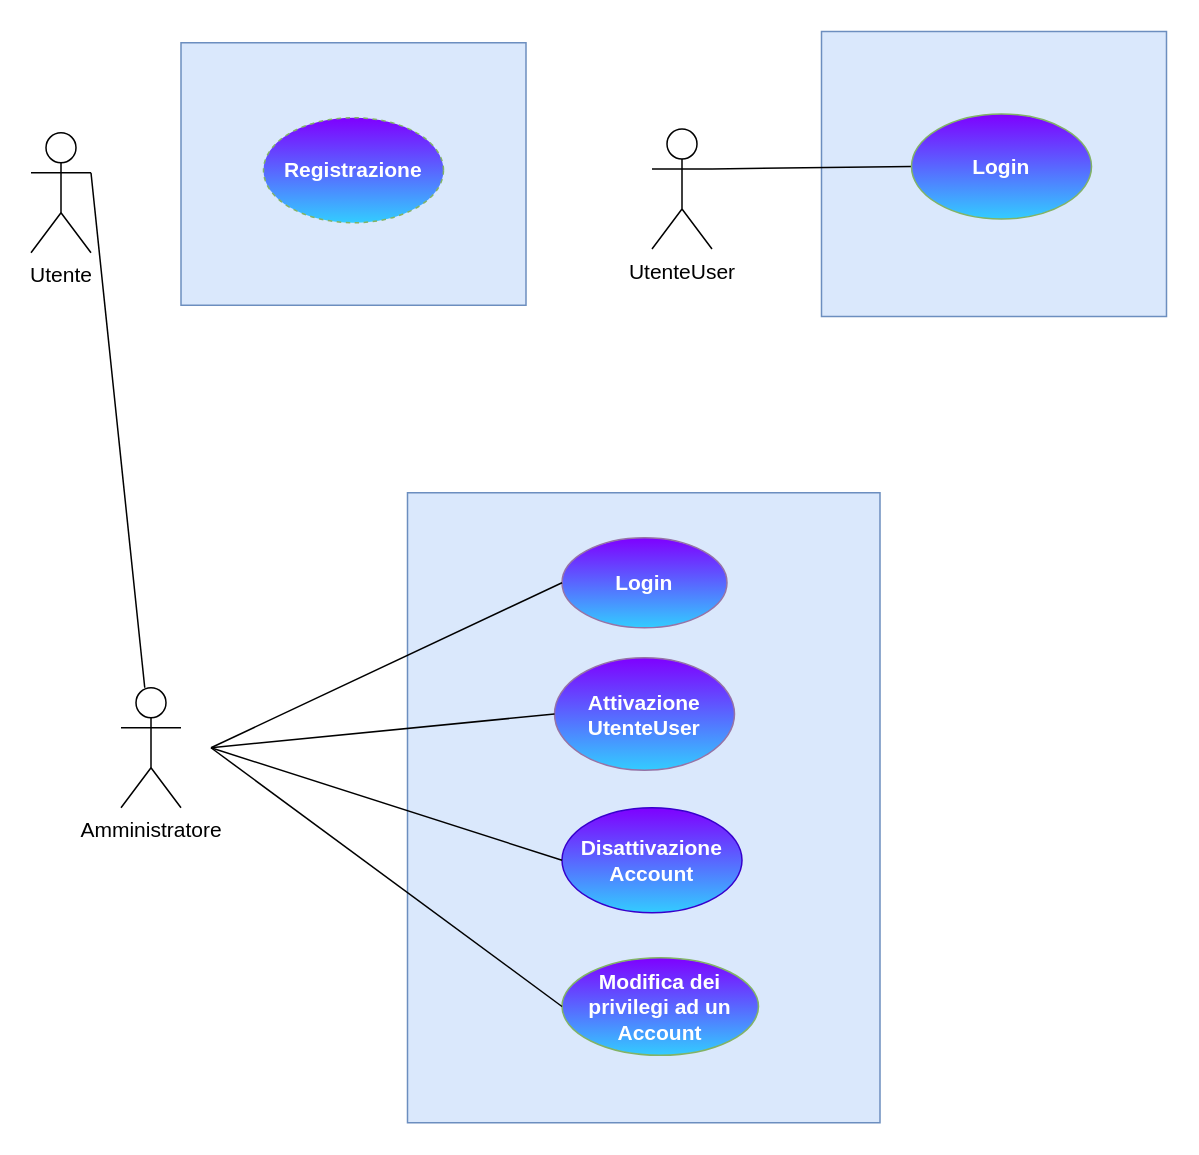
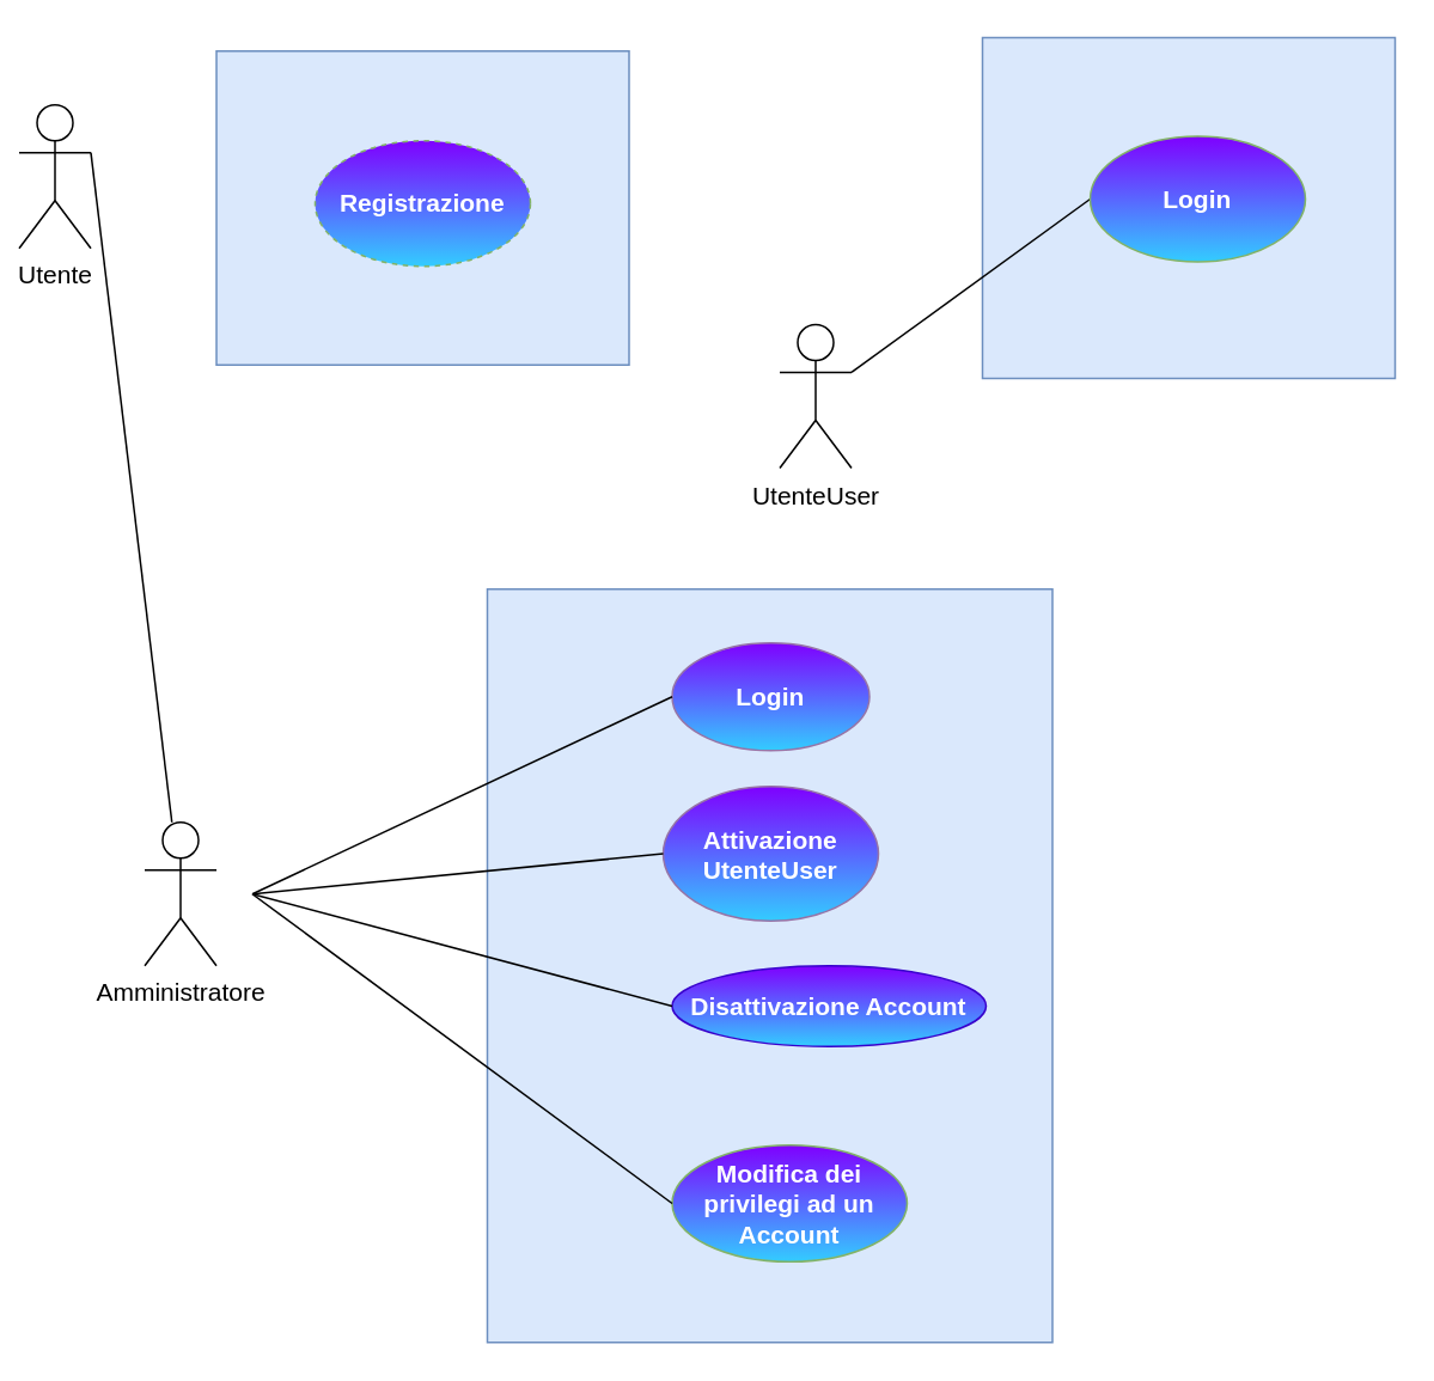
  <mxCell id="0" />
  <mxCell id="1" parent="0" />
  <mxCell id="2" value="" style="whiteSpace=wrap;html=1;fillColor=#dae8fc;strokeColor=#6c8ebf;" parent="1" vertex="1"><mxGeometry x="271" y="328" width="315" height="420" as="geometry" /></mxCell>
  <mxCell id="3" value="" style="whiteSpace=wrap;html=1;fillColor=#dae8fc;strokeColor=#6c8ebf;" parent="1" vertex="1"><mxGeometry x="120" y="28" width="230" height="175" as="geometry" /></mxCell>
- <mxCell id="4" value="&lt;font style=&quot;font-size: 14px&quot;&gt;Utente&lt;br&gt;&lt;br&gt;&lt;/font&gt;" style="shape=umlActor;verticalLabelPosition=bottom;verticalAlign=top;html=1;outlineConnect=0;" parent="1" vertex="1"><mxGeometry x="20" y="88" width="40" height="80" as="geometry" /></mxCell>
+ <mxCell id="4" value="&lt;font style=&quot;font-size: 14px&quot;&gt;Utente&lt;br&gt;&lt;br&gt;&lt;/font&gt;" style="shape=umlActor;verticalLabelPosition=bottom;verticalAlign=top;html=1;outlineConnect=0;" parent="1" vertex="1"><mxGeometry x="10" y="58" width="40" height="80" as="geometry" /></mxCell>
  <mxCell id="5" value="&lt;font style=&quot;font-size: 14px&quot;&gt;&lt;font color=&quot;#ffffff&quot;&gt;&lt;b&gt;Registrazione&lt;/b&gt;&lt;/font&gt;&lt;br&gt;&lt;/font&gt;" style="ellipse;whiteSpace=wrap;html=1;fillColor=#7F00FF;strokeColor=#82b366;gradientColor=#33CCFF;dashed=1;" parent="1" vertex="1"><mxGeometry x="175" y="78" width="120" height="70" as="geometry" /></mxCell>
  <mxCell id="6" value="" style="endArrow=none;html=1;rounded=0;fontSize=14;exitX=1;exitY=0.333;exitDx=0;exitDy=0;exitPerimeter=0;" parent="1" source="4" target="7" edge="1"><mxGeometry width="50" height="50" relative="1" as="geometry"><mxPoint x="60" y="188" as="sourcePoint" /><mxPoint x="220" y="83" as="targetPoint" /></mxGeometry></mxCell>
  <mxCell id="7" value="&lt;span style=&quot;font-size: 14px;&quot;&gt;Amministratore&lt;/span&gt;" style="shape=umlActor;verticalLabelPosition=bottom;verticalAlign=top;html=1;outlineConnect=0;" parent="1" vertex="1"><mxGeometry x="80" y="458" width="40" height="80" as="geometry" /></mxCell>
  <mxCell id="8" value="&lt;font color=&quot;#ffffff&quot; style=&quot;font-size: 14px&quot;&gt;&lt;b&gt;Login&lt;/b&gt;&lt;/font&gt;" style="ellipse;whiteSpace=wrap;html=1;fillColor=#7F00FF;strokeColor=#9673a6;gradientColor=#33CCFF;" parent="1" vertex="1"><mxGeometry x="374" y="358" width="110" height="60" as="geometry" /></mxCell>
  <mxCell id="9" value="&lt;font color=&quot;#ffffff&quot; style=&quot;font-size: 14px&quot;&gt;&lt;b&gt;Attivazione UtenteUser&lt;/b&gt;&lt;/font&gt;" style="ellipse;whiteSpace=wrap;html=1;fillColor=#7F00FF;strokeColor=#9673a6;gradientColor=#33CCFF;" parent="1" vertex="1"><mxGeometry x="369" y="438" width="120" height="75" as="geometry" /></mxCell>
  <mxCell id="10" value="" style="endArrow=none;html=1;rounded=0;fontSize=14;entryX=0;entryY=0.5;entryDx=0;entryDy=0;" parent="1" target="8" edge="1"><mxGeometry width="50" height="50" relative="1" as="geometry"><mxPoint x="140" y="498" as="sourcePoint" /><mxPoint x="170" y="433" as="targetPoint" /></mxGeometry></mxCell>
  <mxCell id="11" value="" style="endArrow=none;html=1;rounded=0;fontSize=14;entryX=0;entryY=0.5;entryDx=0;entryDy=0;" parent="1" target="9" edge="1"><mxGeometry width="50" height="50" relative="1" as="geometry"><mxPoint x="140" y="498" as="sourcePoint" /><mxPoint x="300" y="413" as="targetPoint" /></mxGeometry></mxCell>
- <mxCell id="12" value="&lt;span style=&quot;font-size: 14px;&quot;&gt;&lt;b&gt;Disattivazione Account&lt;/b&gt;&lt;/span&gt;" style="ellipse;whiteSpace=wrap;html=1;fillColor=#7f00ff;strokeColor=#3700CC;fontColor=#ffffff;gradientColor=#33ccff;gradientDirection=south;" parent="1" vertex="1"><mxGeometry x="374" y="538" width="120" height="70" as="geometry" /></mxCell>
+ <mxCell id="12" value="&lt;span style=&quot;font-size: 14px;&quot;&gt;&lt;b&gt;Disattivazione Account&lt;/b&gt;&lt;/span&gt;" style="ellipse;whiteSpace=wrap;html=1;fillColor=#7f00ff;strokeColor=#3700CC;fontColor=#ffffff;gradientColor=#33ccff;gradientDirection=south;" parent="1" vertex="1"><mxGeometry x="374" y="538" width="175" height="45" as="geometry" /></mxCell>
  <mxCell id="13" value="&lt;span style=&quot;font-size: 14px;&quot;&gt;&lt;font color=&quot;#ffffff&quot;&gt;&lt;b&gt;Modifica dei privilegi ad un Account&lt;/b&gt;&lt;/font&gt;&lt;/span&gt;" style="ellipse;whiteSpace=wrap;html=1;fillColor=#7F00FF;strokeColor=#82b366;gradientColor=#33CCFF;" parent="1" vertex="1"><mxGeometry x="374" y="638" width="131" height="65" as="geometry" /></mxCell>
  <mxCell id="14" value="" style="endArrow=none;html=1;rounded=0;fontSize=14;entryX=0;entryY=0.5;entryDx=0;entryDy=0;" parent="1" target="12" edge="1"><mxGeometry width="50" height="50" relative="1" as="geometry"><mxPoint x="140" y="498" as="sourcePoint" /><mxPoint x="420" y="473" as="targetPoint" /></mxGeometry></mxCell>
  <mxCell id="15" value="" style="endArrow=none;html=1;rounded=0;fontSize=14;entryX=0;entryY=0.5;entryDx=0;entryDy=0;" parent="1" target="13" edge="1"><mxGeometry width="50" height="50" relative="1" as="geometry"><mxPoint x="140" y="498" as="sourcePoint" /><mxPoint x="300" y="563" as="targetPoint" /></mxGeometry></mxCell>
  <mxCell id="16" value="" style="whiteSpace=wrap;html=1;fillColor=#dae8fc;strokeColor=#6c8ebf;" vertex="1" parent="1"><mxGeometry x="547" y="20.5" width="230" height="190" as="geometry" /></mxCell>
- <mxCell id="17" value="&lt;font style=&quot;font-size: 14px&quot;&gt;UtenteUser&lt;br&gt;&lt;br&gt;&lt;/font&gt;" style="shape=umlActor;verticalLabelPosition=bottom;verticalAlign=top;html=1;outlineConnect=0;" vertex="1" parent="1"><mxGeometry x="434" y="85.5" width="40" height="80" as="geometry" /></mxCell>
+ <mxCell id="17" value="&lt;font style=&quot;font-size: 14px&quot;&gt;UtenteUser&lt;br&gt;&lt;br&gt;&lt;/font&gt;" style="shape=umlActor;verticalLabelPosition=bottom;verticalAlign=top;html=1;outlineConnect=0;" vertex="1" parent="1"><mxGeometry x="434" y="180.5" width="40" height="80" as="geometry" /></mxCell>
  <mxCell id="18" value="" style="endArrow=none;html=1;rounded=0;fontSize=14;entryX=0;entryY=0.5;entryDx=0;entryDy=0;exitX=1;exitY=0.333;exitDx=0;exitDy=0;exitPerimeter=0;" edge="1" parent="1" source="17" target="19"><mxGeometry width="50" height="50" relative="1" as="geometry"><mxPoint x="474" y="185.5" as="sourcePoint" /><mxPoint x="504" y="100.5" as="targetPoint" /></mxGeometry></mxCell>
  <mxCell id="19" value="&lt;font color=&quot;#ffffff&quot; style=&quot;font-size: 14px&quot;&gt;&lt;b&gt;Login&lt;/b&gt;&lt;/font&gt;" style="ellipse;whiteSpace=wrap;html=1;fillColor=#7F00FF;strokeColor=#82b366;gradientColor=#33CCFF;" vertex="1" parent="1"><mxGeometry x="607" y="75.5" width="120" height="70" as="geometry" /></mxCell>
